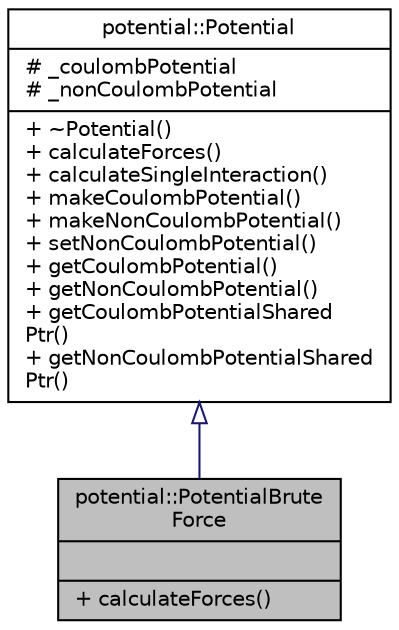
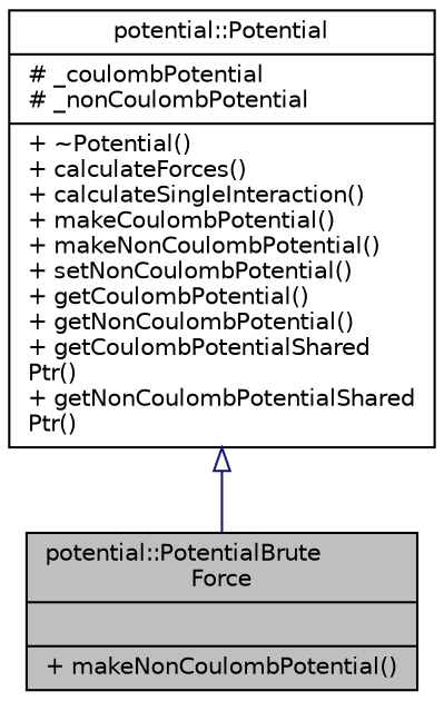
  digraph {
    node [color=black fontname=Helvetica fontsize=10 shape=record style=filled]
-   n1 [fillcolor=grey75 fontcolor=black height=0.2 label="{potential::PotentialBrute\lForce\n||+ calculateForces()\l}" width=0.4]
+   n1 [fillcolor=grey75 fontcolor=black height=0.2 label="{potential::PotentialBrute\lForce\n||+ makeNonCoulombPotential()\l}" width=0.4]
    n2 [fillcolor=white height=0.2 label="{potential::Potential\n|# _coulombPotential\l# _nonCoulombPotential\l|+ ~Potential()\l+ calculateForces()\l+ calculateSingleInteraction()\l+ makeCoulombPotential()\l+ makeNonCoulombPotential()\l+ setNonCoulombPotential()\l+ getCoulombPotential()\l+ getNonCoulombPotential()\l+ getCoulombPotentialShared\lPtr()\l+ getNonCoulombPotentialShared\lPtr()\l}" width=0.4]
    n2 -> n1 [arrowtail=onormal color=midnightblue dir=back fontname=Helvetica fontsize=10 labelfontname=Helvetica labelfontsize=10 style=solid]
  }
